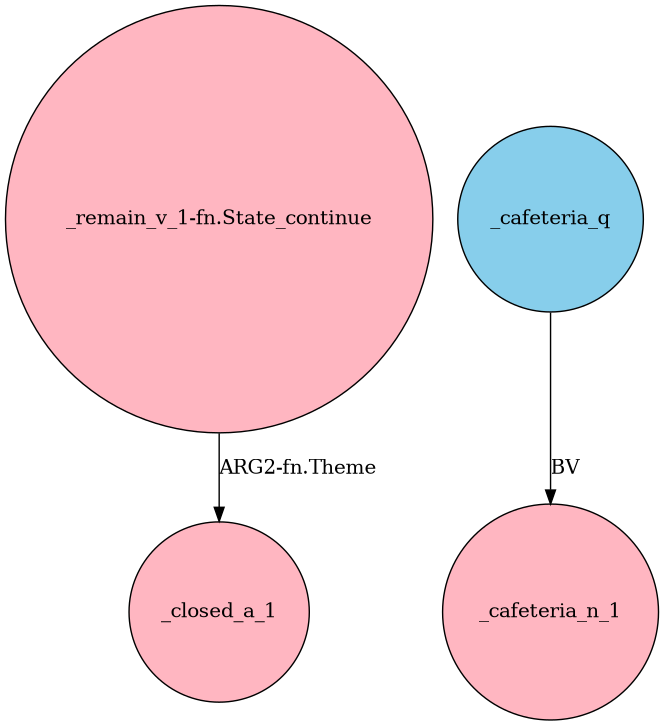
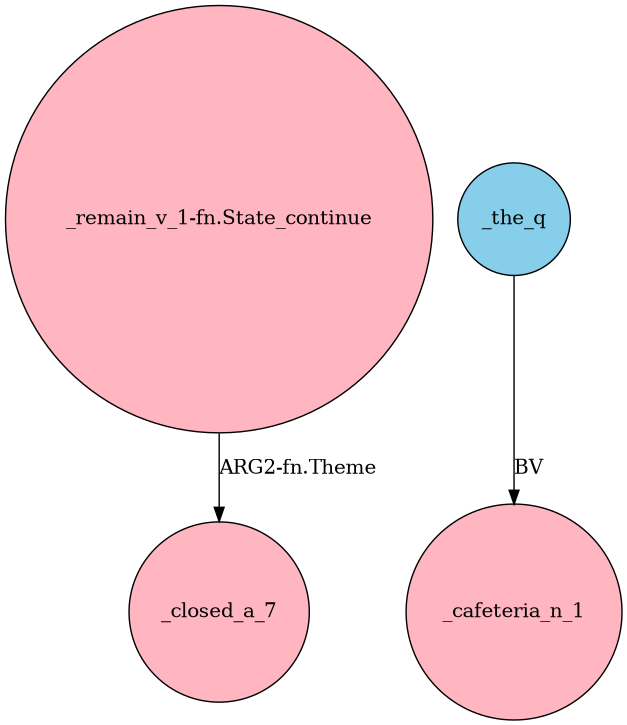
  digraph {
    node [fillcolor=lightpink shape=circle style=filled]
    "_remain_v_1-fn.State_continue"
-   _closed_a_1
-   _the_q [fillcolor=skyblue label=_cafeteria_q]
+   _closed_a_1 [label=_closed_a_7]
+   _the_q [fillcolor=skyblue]
    _cafeteria_n_1
    "_remain_v_1-fn.State_continue" -> _closed_a_1 [label="ARG2-fn.Theme"]
    _the_q -> _cafeteria_n_1 [label=BV]
  }
